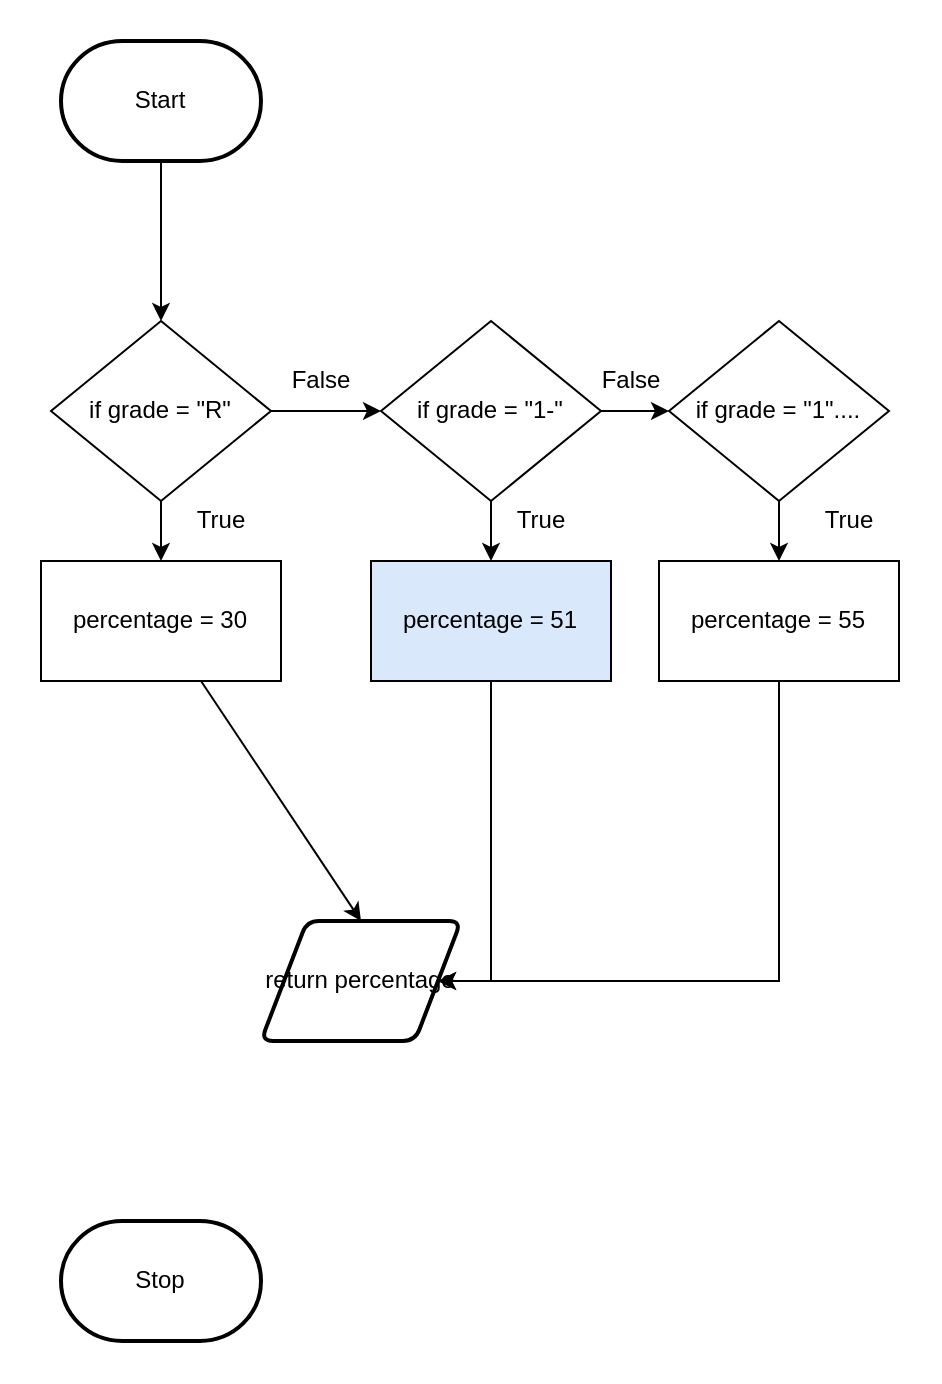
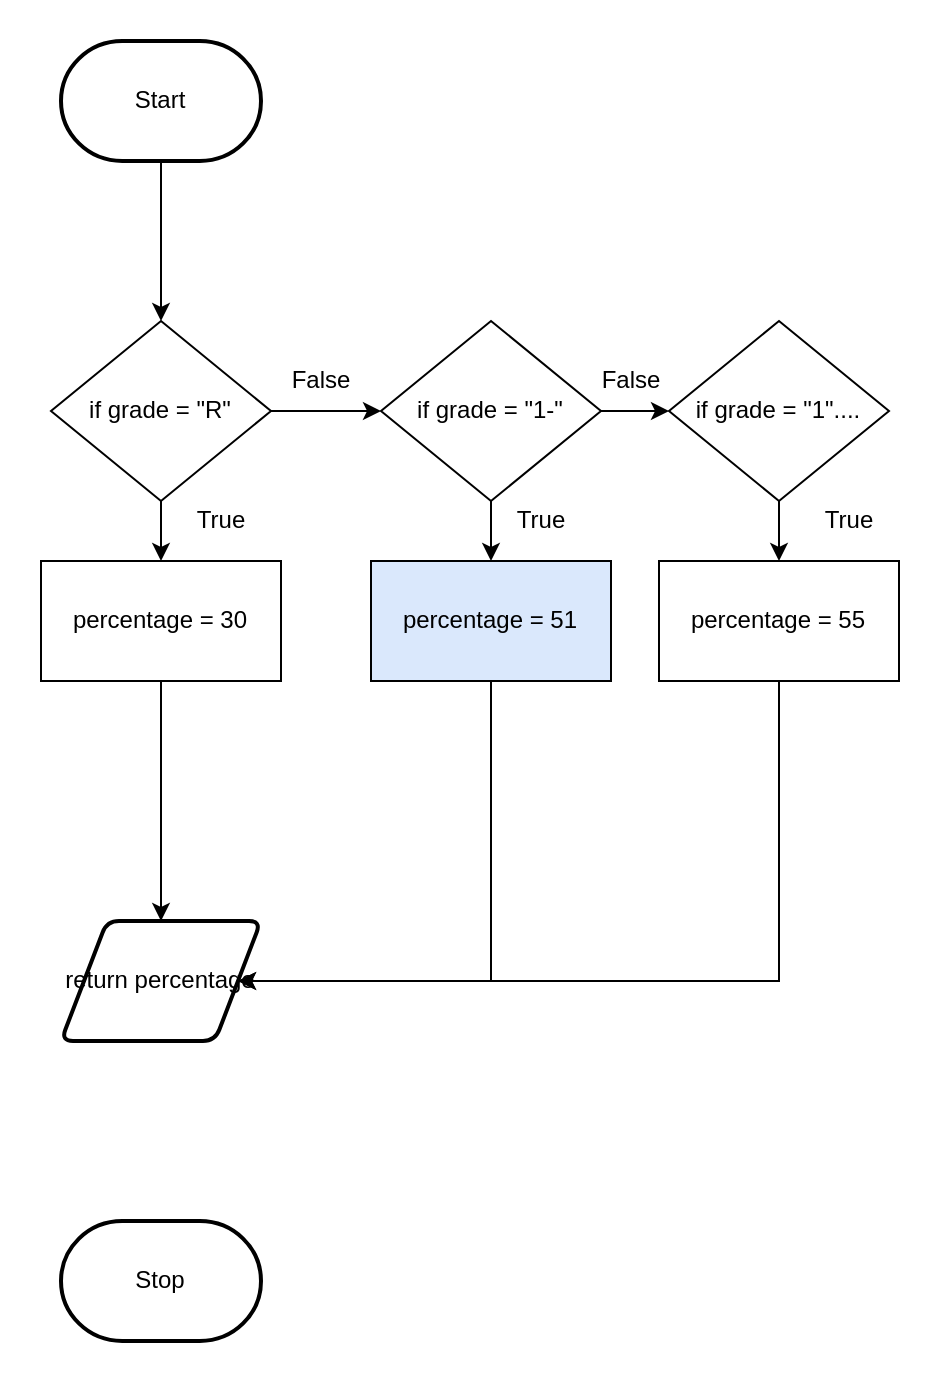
  <mxCell id="0" />
  <mxCell id="1" parent="0" />
  <mxCell id="2" style="edgeStyle=none;html=1;entryX=0.5;entryY=0;entryDx=0;entryDy=0;" edge="1" parent="1" source="3" target="7"><mxGeometry relative="1" as="geometry" /></mxCell>
  <mxCell id="3" value="Start" style="strokeWidth=2;html=1;shape=mxgraph.flowchart.terminator;whiteSpace=wrap;" parent="1" vertex="1"><mxGeometry x="30" y="20" width="100" height="60" as="geometry" /></mxCell>
  <mxCell id="4" value="Stop" style="strokeWidth=2;html=1;shape=mxgraph.flowchart.terminator;whiteSpace=wrap;" parent="1" vertex="1"><mxGeometry x="30" y="610" width="100" height="60" as="geometry" /></mxCell>
  <mxCell id="5" style="edgeStyle=none;html=1;entryX=0;entryY=0.5;entryDx=0;entryDy=0;" edge="1" parent="1" source="7" target="11"><mxGeometry relative="1" as="geometry" /></mxCell>
  <mxCell id="6" style="edgeStyle=none;html=1;entryX=0.5;entryY=0;entryDx=0;entryDy=0;" edge="1" parent="1" source="7" target="15"><mxGeometry relative="1" as="geometry" /></mxCell>
  <mxCell id="7" value="&lt;span&gt;if grade = &quot;R&quot;&lt;/span&gt;" style="rhombus;whiteSpace=wrap;html=1;" parent="1" vertex="1"><mxGeometry x="25" y="160" width="110" height="90" as="geometry" /></mxCell>
  <mxCell id="8" value="False" style="text;html=1;resizable=0;autosize=1;align=center;verticalAlign=middle;points=[];fillColor=none;strokeColor=none;rounded=0;" parent="1" vertex="1"><mxGeometry x="135" y="180" width="50" height="20" as="geometry" /></mxCell>
  <mxCell id="9" style="edgeStyle=none;html=1;entryX=0;entryY=0.5;entryDx=0;entryDy=0;" edge="1" parent="1" source="11" target="13"><mxGeometry relative="1" as="geometry" /></mxCell>
  <mxCell id="10" style="edgeStyle=none;html=1;entryX=0.5;entryY=0;entryDx=0;entryDy=0;" edge="1" parent="1" source="11" target="17"><mxGeometry relative="1" as="geometry" /></mxCell>
  <mxCell id="11" value="&lt;span&gt;if grade = &quot;1-&quot;&lt;/span&gt;" style="rhombus;whiteSpace=wrap;html=1;" vertex="1" parent="1"><mxGeometry x="190" y="160" width="110" height="90" as="geometry" /></mxCell>
  <mxCell id="12" style="edgeStyle=none;html=1;" edge="1" parent="1" source="13" target="19"><mxGeometry relative="1" as="geometry" /></mxCell>
  <mxCell id="13" value="&lt;span&gt;if grade = &quot;1&quot;....&lt;/span&gt;" style="rhombus;whiteSpace=wrap;html=1;" vertex="1" parent="1"><mxGeometry x="334" y="160" width="110" height="90" as="geometry" /></mxCell>
  <mxCell id="14" style="edgeStyle=none;html=1;entryX=0.5;entryY=0;entryDx=0;entryDy=0;" edge="1" parent="1" source="15" target="20"><mxGeometry relative="1" as="geometry" /></mxCell>
  <mxCell id="15" value="percentage = 30" style="rounded=0;whiteSpace=wrap;html=1;" vertex="1" parent="1"><mxGeometry x="20" y="280" width="120" height="60" as="geometry" /></mxCell>
  <mxCell id="16" style="edgeStyle=orthogonalEdgeStyle;rounded=0;html=1;entryX=1;entryY=0.5;entryDx=0;entryDy=0;" edge="1" parent="1" source="17" target="20"><mxGeometry relative="1" as="geometry"><Array as="points"><mxPoint x="245" y="490" /></Array></mxGeometry></mxCell>
  <mxCell id="17" value="percentage = 51" style="rounded=0;whiteSpace=wrap;html=1;fillColor=#dae8fc;" vertex="1" parent="1"><mxGeometry x="185" y="280" width="120" height="60" as="geometry" /></mxCell>
  <mxCell id="18" style="edgeStyle=orthogonalEdgeStyle;rounded=0;html=1;entryX=1;entryY=0.5;entryDx=0;entryDy=0;" edge="1" parent="1" source="19" target="20"><mxGeometry relative="1" as="geometry"><Array as="points"><mxPoint x="389" y="490" /></Array></mxGeometry></mxCell>
  <mxCell id="19" value="percentage = 55" style="rounded=0;whiteSpace=wrap;html=1;" vertex="1" parent="1"><mxGeometry x="329" y="280" width="120" height="60" as="geometry" /></mxCell>
- <mxCell id="20" value="return percentage" style="shape=parallelogram;html=1;strokeWidth=2;perimeter=parallelogramPerimeter;whiteSpace=wrap;rounded=1;arcSize=12;size=0.23;" vertex="1" parent="1"><mxGeometry x="130" y="460" width="100" height="60" as="geometry" /></mxCell>
+ <mxCell id="20" value="return percentage" style="shape=parallelogram;html=1;strokeWidth=2;perimeter=parallelogramPerimeter;whiteSpace=wrap;rounded=1;arcSize=12;size=0.23;" vertex="1" parent="1"><mxGeometry x="30" y="460" width="100" height="60" as="geometry" /></mxCell>
  <mxCell id="21" value="False" style="text;html=1;resizable=0;autosize=1;align=center;verticalAlign=middle;points=[];fillColor=none;strokeColor=none;rounded=0;" vertex="1" parent="1"><mxGeometry x="290" y="180" width="50" height="20" as="geometry" /></mxCell>
  <mxCell id="22" value="True" style="text;html=1;resizable=0;autosize=1;align=center;verticalAlign=middle;points=[];fillColor=none;strokeColor=none;rounded=0;" vertex="1" parent="1"><mxGeometry x="90" y="250" width="40" height="20" as="geometry" /></mxCell>
  <mxCell id="23" value="True" style="text;html=1;resizable=0;autosize=1;align=center;verticalAlign=middle;points=[];fillColor=none;strokeColor=none;rounded=0;" vertex="1" parent="1"><mxGeometry x="250" y="250" width="40" height="20" as="geometry" /></mxCell>
  <mxCell id="24" value="True" style="text;html=1;resizable=0;autosize=1;align=center;verticalAlign=middle;points=[];fillColor=none;strokeColor=none;rounded=0;" vertex="1" parent="1"><mxGeometry x="404" y="250" width="40" height="20" as="geometry" /></mxCell>
